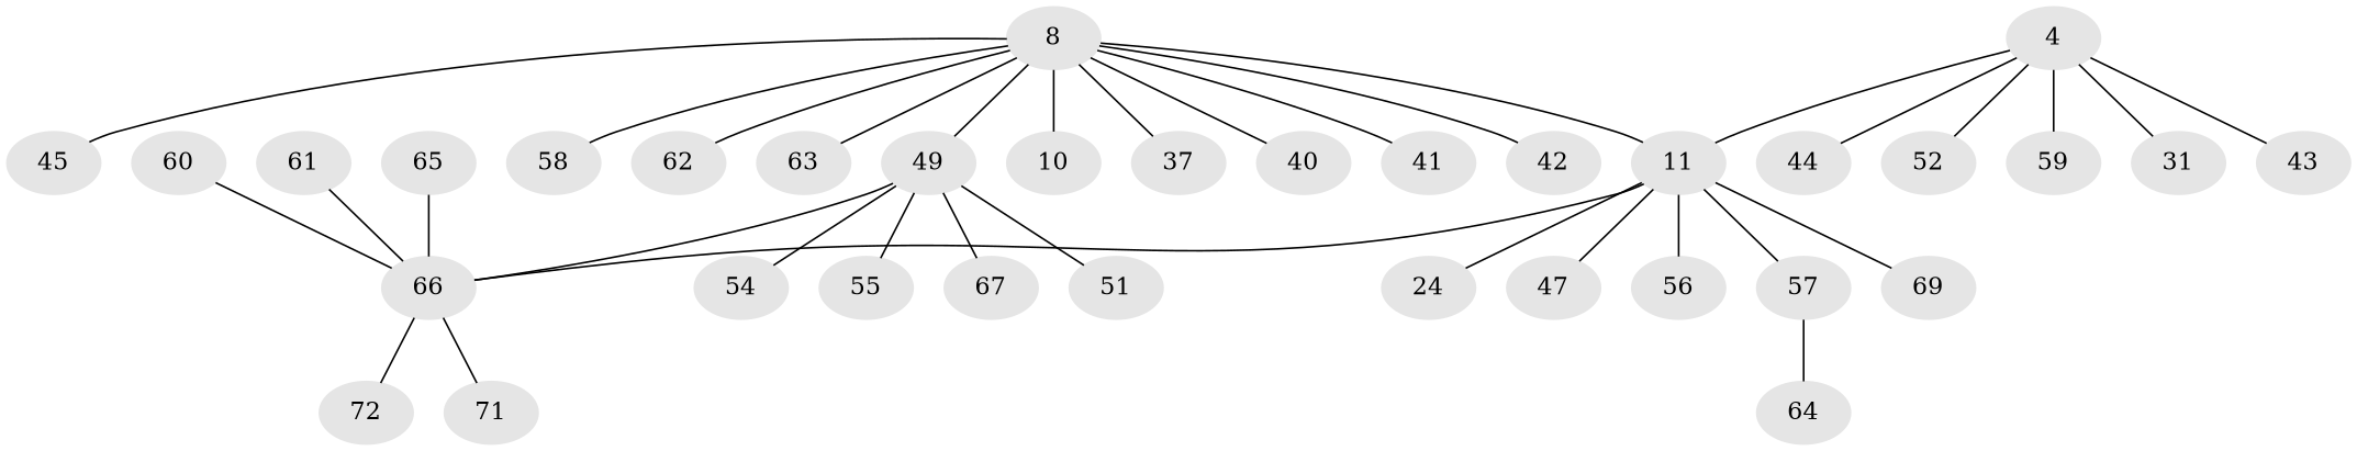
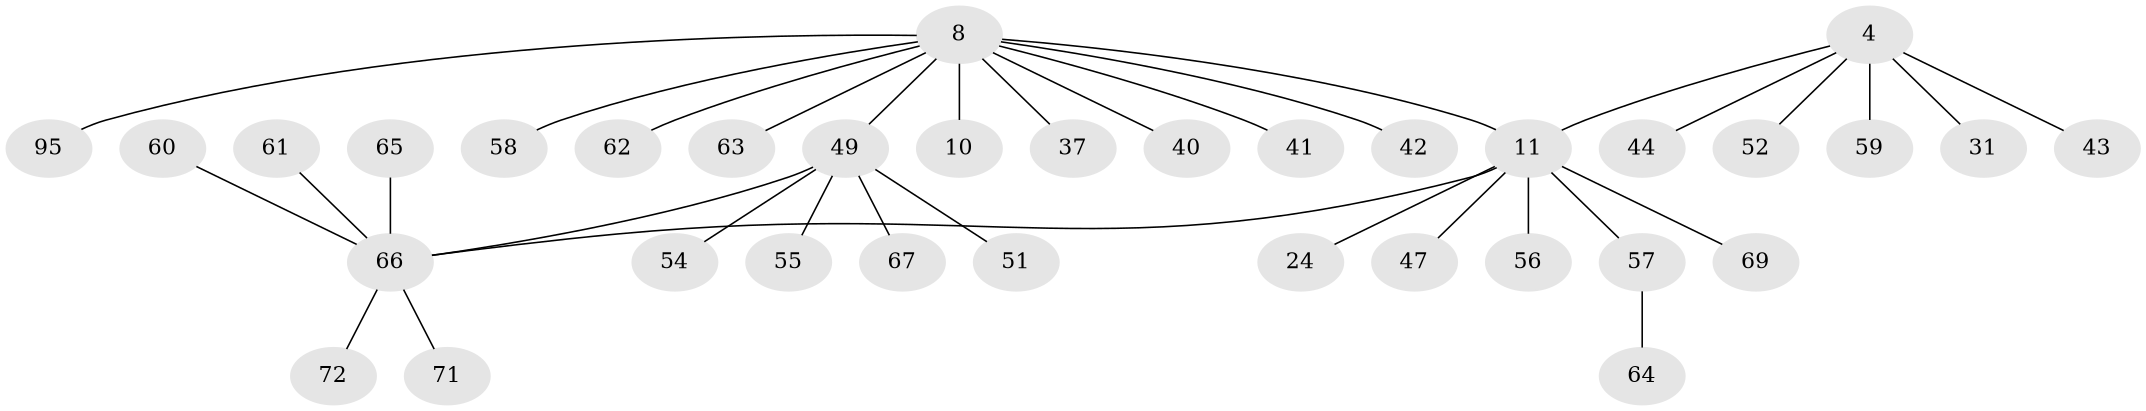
  graph {
    node [color=gray90 style=filled]
    11 [super="+3"]
    24 [super="+12+20"]
    47
    56
    57
    66 [super="+7+9+15+34+16+21+19+28+26+27+29+33+36+38+46+48+50+53"]
    69
    4
    31 [super="+25"]
    43 [super="+18"]
    44 [super="+23"]
    52
    59 [super="+35"]
    8
    10
    37
    40
    41
    42
-   45
+   45 [label=95]
    49 [super="+13"]
    58 [super="+39"]
    62
    63 [super="+32"]
    51
    54
    55
    67
    64
    n30 [label=72]
    71
    60
    61
    65
    11 -- 24
    11 -- 47
    11 -- 56
    11 -- 57
    11 -- 66
    11 -- 69
    57 -- 64
    66 -- n30
    66 -- 71
    4 -- 11
    4 -- 31
    4 -- 43 [weight=2]
    4 -- 44
    4 -- 52
    4 -- 59
    8 -- 11 [weight=2]
    8 -- 10
    8 -- 37
    8 -- 40
    8 -- 41
    8 -- 42
    8 -- 45
    8 -- 49 [weight=2]
    8 -- 58
    8 -- 62
    8 -- 63
    49 -- 66
    49 -- 51
    49 -- 54
    49 -- 55
    49 -- 67
    60 -- 66
    61 -- 66
    65 -- 66
  }
